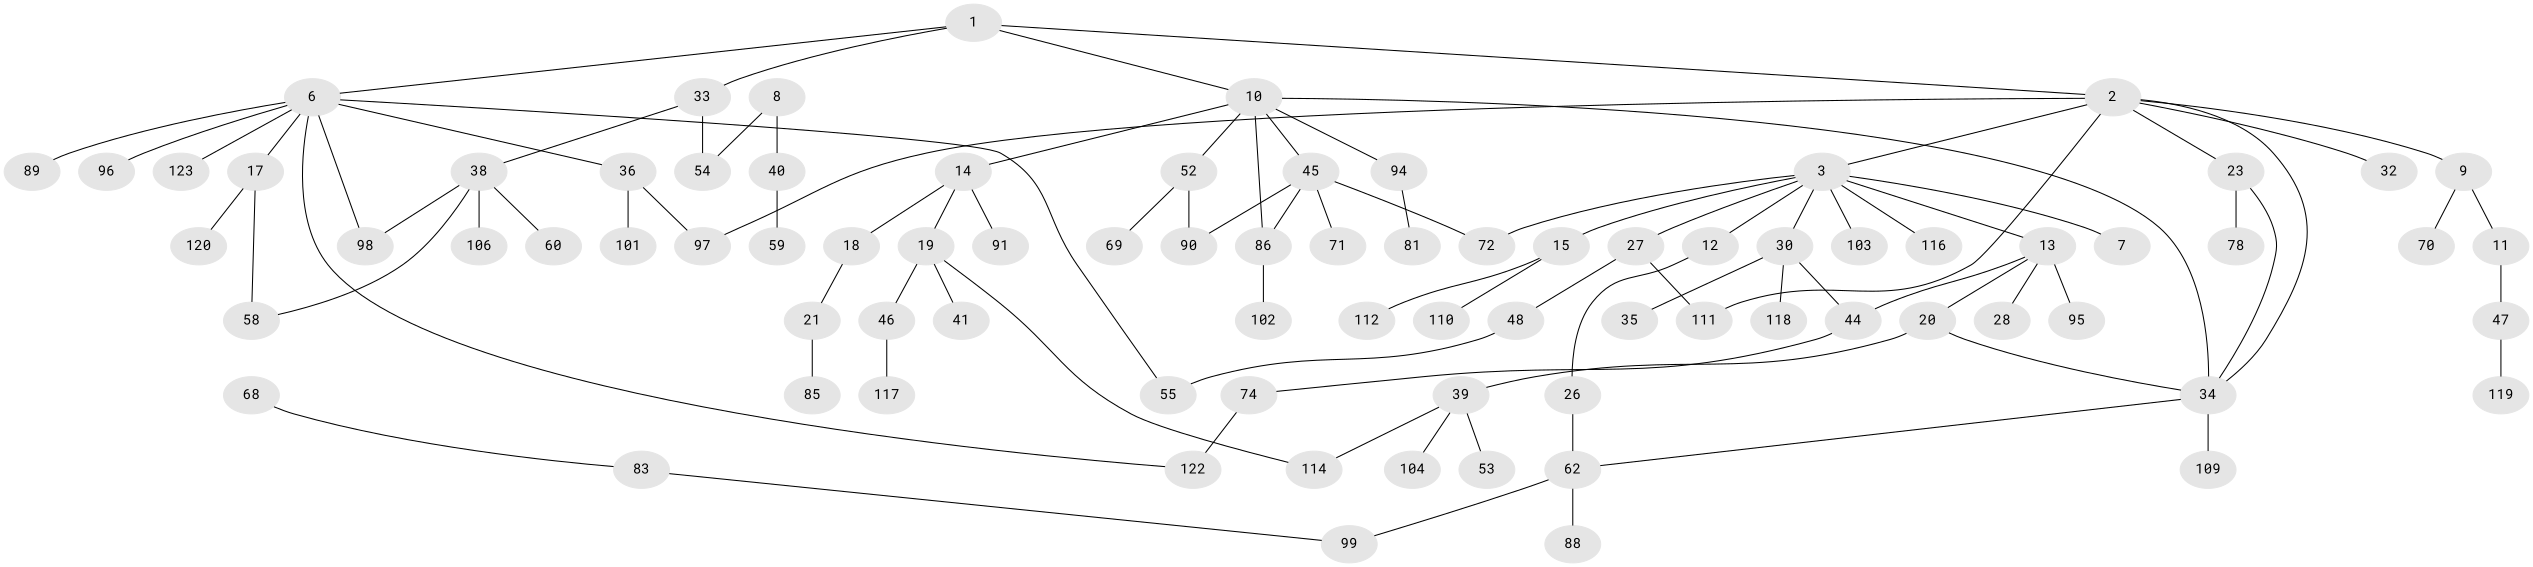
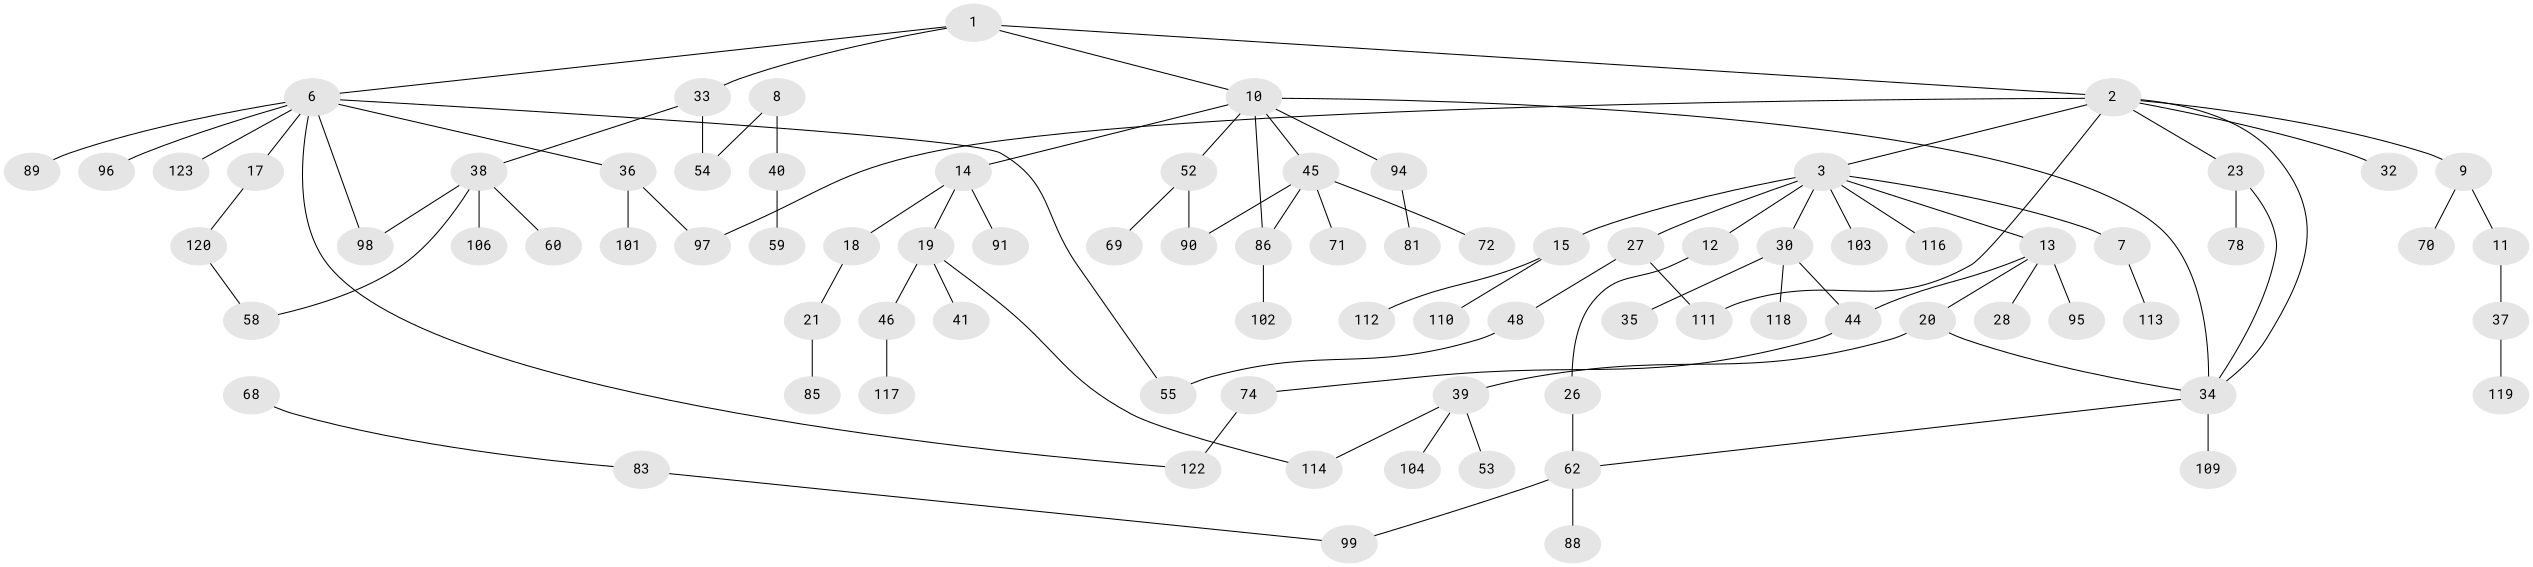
  graph {
    fontname="Roboto Mono"
    node [color=gray90 fontname="Roboto Mono" style=filled]
    edge [fontname="Roboto Mono"]
    1 [super="+4"]
    2 [super="+31"]
    6 [super="+16"]
    10 [super="+37"]
    33
    3 [super="+5"]
    9 [super="+25"]
    23 [super="+43"]
    32
    34 [super="+105"]
    97
    111
    17 [super="+64"]
    36 [super="+82"]
    55 [super="+56"]
    89
    96
    98
    122
    123
    40 [super="+73"]
    8
    54 [super="+84"]
    14 [super="+29"]
    45 [super="+51"]
    52 [super="+66"]
    86
    94
    38 [super="+49"]
    7 [super="+67"]
    12
    13 [super="+22"]
    15 [super="+80"]
    27 [super="+61"]
    30 [super="+92"]
    72 [super="+100"]
    103 [super="+121"]
    116
    11
    70
    78
    62 [super="+63"]
    109
+   113
    26 [super="+87"]
    20 [super="+93"]
    28
    44
    95
    110
    112
    48
    35 [super="+42"]
    118
    58 [super="+79"]
    120
    101
    59
-   47 [super="+57"]
+   47 [super="+57" label=37]
    18
    19 [super="+65"]
    91
    71
    90
    69
    102
    81
    119
    39 [super="+107"]
    74 [super="+76"]
    21 [super="+24"]
    41 [super="+50"]
    46 [super="+77"]
    114
    85
    117
    53
    104
    88
    99
    60 [super="+115"]
    106
    68 [super="+75"]
    83 [super="+108"]
    1 -- 2
    1 -- 6
    1 -- 10
    1 -- 33
    2 -- 3
    2 -- 9
    2 -- 23
    2 -- 32
    2 -- 34
    2 -- 97
    2 -- 111
    6 -- 17
    6 -- 36
    6 -- 55
    6 -- 89
    6 -- 96
    6 -- 98
    6 -- 122
    6 -- 123
    10 -- 34
    10 -- 14
    10 -- 45
    10 -- 52
    10 -- 86
    10 -- 94
    33 -- 54
    33 -- 38
    3 -- 7
    3 -- 12
    3 -- 13
    3 -- 15
    3 -- 27
    3 -- 30
-   3 -- 72
    3 -- 103
    3 -- 116
    9 -- 11
    9 -- 70
    23 -- 34
    23 -- 78
    34 -- 62
    34 -- 109
-   17 -- 58
+   120 -- 58
    17 -- 120
    36 -- 97
    36 -- 101
    40 -- 59
    8 -- 40
    8 -- 54
    14 -- 18
    14 -- 19
    14 -- 91
    45 -- 86
    45 -- 72
    45 -- 71
    45 -- 90
    52 -- 90
    52 -- 69
    86 -- 102
    94 -- 81
    38 -- 98
    38 -- 58
    38 -- 60
    38 -- 106
+   7 -- 113
    12 -- 26
    13 -- 20
    13 -- 28
    13 -- 44
    13 -- 95
    15 -- 110
    15 -- 112
    27 -- 111
    27 -- 48
    30 -- 44
    30 -- 35
    30 -- 118
    11 -- 47
    62 -- 88
    62 -- 99
    26 -- 62
    20 -- 34
    20 -- 39
    44 -- 74
    48 -- 55
    47 -- 119
    18 -- 21
    19 -- 41
    19 -- 46
    19 -- 114
    39 -- 114
    39 -- 53
    39 -- 104
    74 -- 122
    21 -- 85
    46 -- 117
    68 -- 83
    83 -- 99
  }
